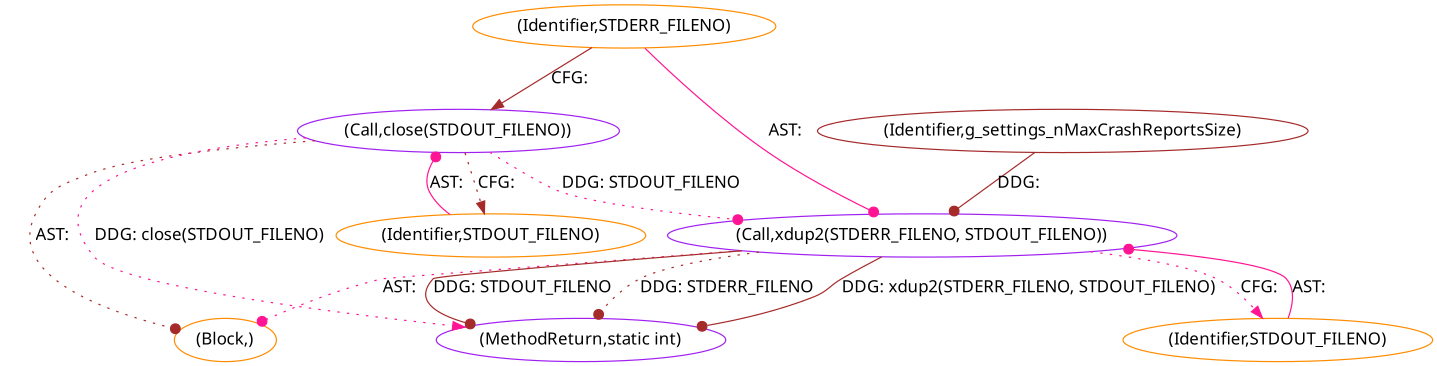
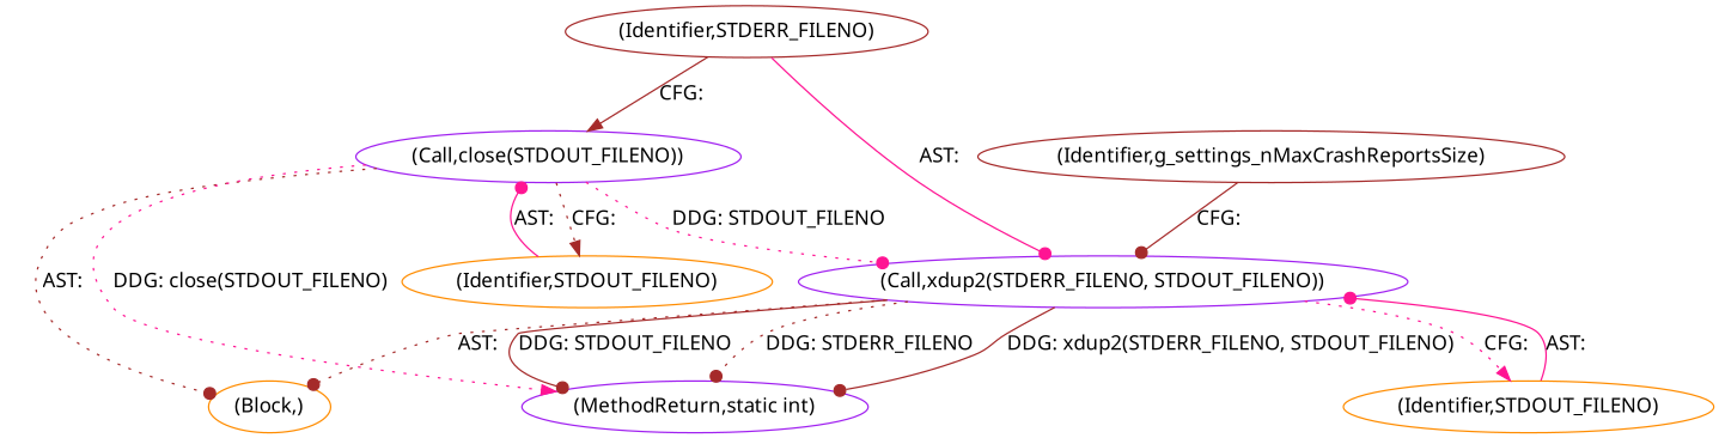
  digraph {
    fontname="Noto Sans"
    node [color=purple fontname="Noto Sans"]
    edge [arrowhead=dot color=brown fontname="Noto Sans" style=dotted]
    n1 [label="(Call,close(STDOUT_FILENO))"]
    n2 [label="(Call,xdup2(STDERR_FILENO, STDOUT_FILENO))"]
    n3 [color=darkorange label="(Identifier,STDOUT_FILENO)"]
    n4 [color=darkorange label="(Block,)"]
    n5 [label="(MethodReturn,static int)"]
    n6 [color=darkorange label="(Identifier,STDOUT_FILENO)"]
-   n7 [color=darkorange label="(Identifier,STDERR_FILENO)"]
+   n7 [color=brown label="(Identifier,STDERR_FILENO)"]
    n8 [color=brown label="(Identifier,g_settings_nMaxCrashReportsSize)"]
    n1 -> n2 [color=deeppink label="DDG: STDOUT_FILENO"]
    n1 -> n3 [arrowhead=normal label="CFG: "]
    n1 -> n4 [label="AST: "]
    n1 -> n5 [arrowhead=normal color=deeppink label="DDG: close(STDOUT_FILENO)"]
-   n2 -> n4 [color=deeppink label="AST: "]
+   n2 -> n4 [label="AST: "]
    n2 -> n5 [label="DDG: STDOUT_FILENO" style=solid]
    n2 -> n5 [label="DDG: STDERR_FILENO"]
    n2 -> n5 [label="DDG: xdup2(STDERR_FILENO, STDOUT_FILENO)" style=solid]
    n2 -> n6 [arrowhead=normal color=deeppink label="CFG: "]
    n3 -> n1 [color=deeppink label="AST: " style=solid]
    n6 -> n2 [color=deeppink label="AST: " style=solid]
    n7 -> n1 [arrowhead=normal label="CFG: " style=solid]
    n7 -> n2 [color=deeppink label="AST: " style=solid]
-   n8 -> n2 [label="DDG: " style=solid]
+   n8 -> n2 [label="CFG: " style=solid]
  }
